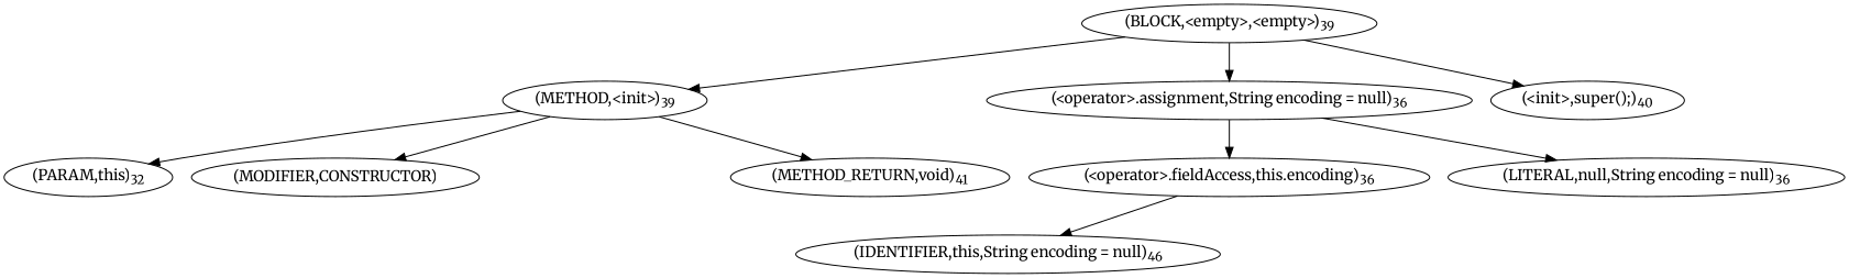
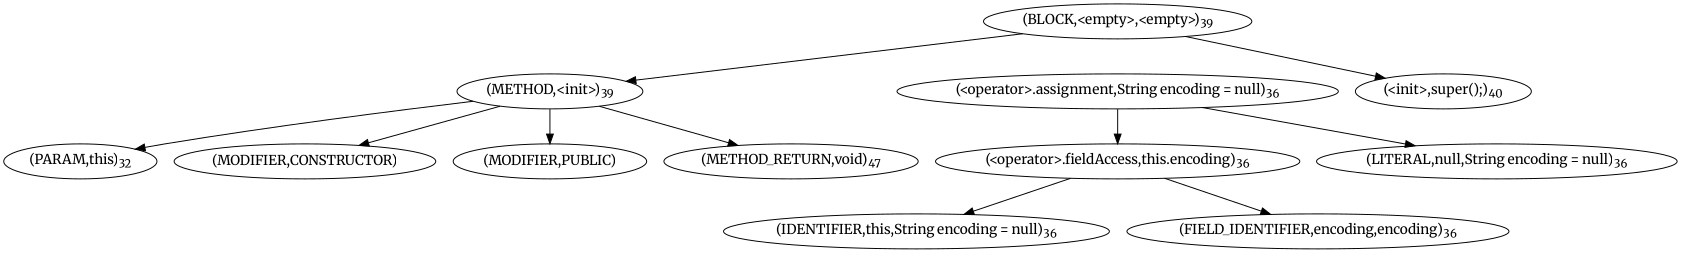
  digraph {
    fontname=Merriweather
    node [fontname=Merriweather]
    edge [fontname=Merriweather]
    n1 [label=<(METHOD,&lt;init&gt;)<SUB>39</SUB>>]
    n2 [label=<(PARAM,this)<SUB>32</SUB>>]
    n3 [label=<(MODIFIER,CONSTRUCTOR)>]
-   n5 [label=<(METHOD_RETURN,void)<SUB>41</SUB>>]
+   n4 [label=<(MODIFIER,PUBLIC)>]
+   n5 [label=<(METHOD_RETURN,void)<SUB>47</SUB>>]
    n6 [label=<(BLOCK,&lt;empty&gt;,&lt;empty&gt;)<SUB>39</SUB>>]
    n7 [label=<(&lt;operator&gt;.assignment,String encoding = null)<SUB>36</SUB>>]
    n8 [label=<(&lt;init&gt;,super();)<SUB>40</SUB>>]
    n9 [label=<(&lt;operator&gt;.fieldAccess,this.encoding)<SUB>36</SUB>>]
    n10 [label=<(LITERAL,null,String encoding = null)<SUB>36</SUB>>]
-   n11 [label=<(IDENTIFIER,this,String encoding = null)<SUB>46</SUB>>]
+   n11 [label=<(IDENTIFIER,this,String encoding = null)<SUB>36</SUB>>]
+   n12 [label=<(FIELD_IDENTIFIER,encoding,encoding)<SUB>36</SUB>>]
    n1 -> n2
    n1 -> n3
+   n1 -> n4
    n1 -> n5
    n6 -> n1
-   n6 -> n7
    n6 -> n8
    n7 -> n9
    n7 -> n10
    n9 -> n11
+   n9 -> n12
  }
